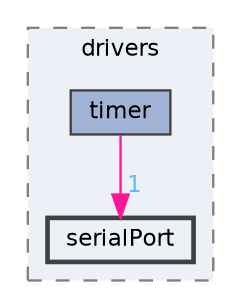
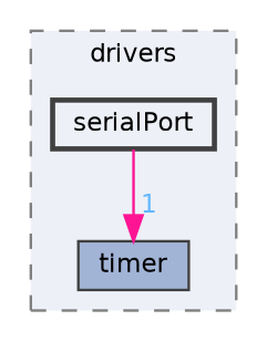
  digraph {
    compound=true
    node [color=grey25 fontname=Helvetica fontsize=10 shape=box]
    n1 [fillcolor="#a2b4d6" height=0.2 label=timer style=filled width=0.4]
    n2 [fillcolor="#edf0f7" height=0.2 label=serialPort style="filled,bold" width=0.4]
    subgraph cluster_1 {
      bgcolor="#edf0f7"
      fontname=Helvetica
      fontsize=10
      label=drivers
      pencolor=grey50
      style="filled,dashed"
      n1
      n2
    }
-   n1 -> n2 [color=deeppink fontcolor=steelblue1 fontname=Helvetica fontsize=10 headlabel=1 labeldistance=1.5 labelfontname=Helvetica labelfontsize=10]
+   n2 -> n1 [color=deeppink fontcolor=steelblue1 fontname=Helvetica fontsize=10 headlabel=1 labeldistance=1.5 labelfontname=Helvetica labelfontsize=10]
  }
